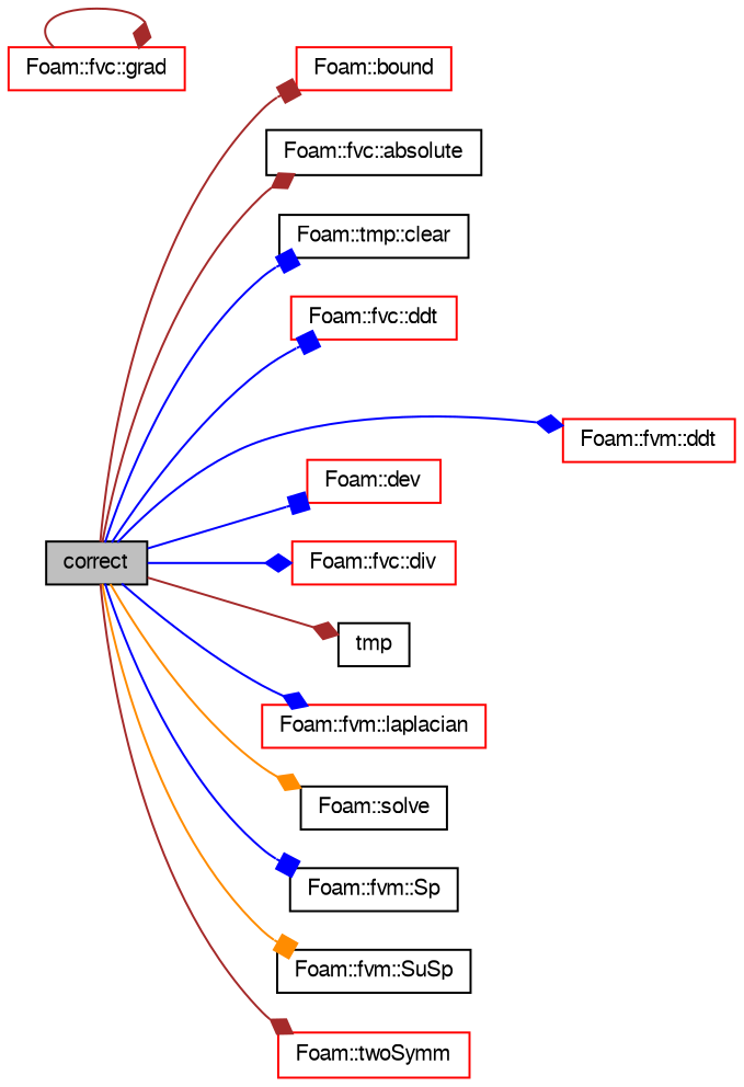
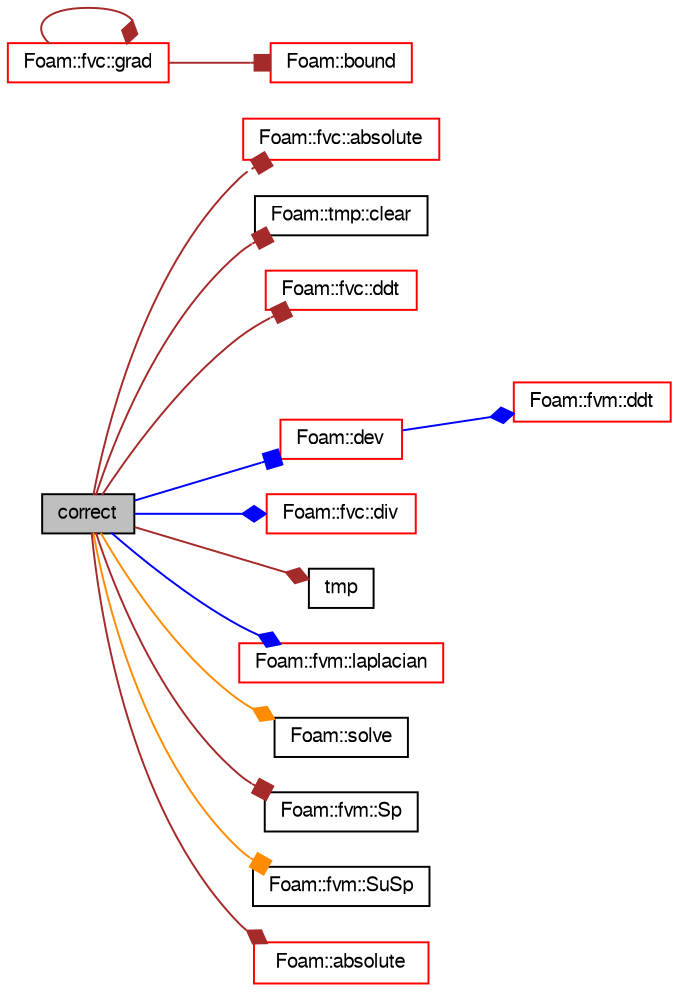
  digraph {
    rankdir=LR
    node [color=red fontname=FreeSans fontsize=10 shape=record]
    edge [arrowhead=diamond color=blue fontname=FreeSans fontsize=10 labelfontname=FreeSans labelfontsize=10 style=solid]
    n1 [color=black fillcolor=grey75 fontcolor=black height=0.2 label=correct style=filled width=0.4]
-   n2 [color=black height=0.2 label="Foam::fvc::absolute" width=0.4]
+   n2 [height=0.2 label="Foam::fvc::absolute" width=0.4]
    n3 [height=0.2 label="Foam::bound" width=0.4]
    n4 [color=black height=0.2 label="Foam::tmp::clear" width=0.4]
    n5 [height=0.2 label="Foam::fvc::ddt" width=0.4]
    n6 [height=0.2 label="Foam::fvm::ddt" width=0.4]
    n7 [height=0.2 label="Foam::dev" width=0.4]
    n8 [height=0.2 label="Foam::fvc::div" width=0.4]
    n9 [color=black height=0.2 label=tmp width=0.4]
    n10 [height=0.2 label="Foam::fvm::laplacian" width=0.4]
    n11 [color=black height=0.2 label="Foam::solve" width=0.4]
    n12 [color=black height=0.2 label="Foam::fvm::Sp" width=0.4]
    n13 [color=black height=0.2 label="Foam::fvm::SuSp" width=0.4]
-   n14 [height=0.2 label="Foam::twoSymm" width=0.4]
+   n14 [height=0.2 label="Foam::absolute" width=0.4]
    n15 [height=0.2 label="Foam::fvc::grad" width=0.4]
-   n1 -> n2 [color=brown]
-   n1 -> n3 [arrowhead=box color=brown]
-   n1 -> n4 [arrowhead=box]
-   n1 -> n5 [arrowhead=box]
-   n1 -> n6
+   n1 -> n2 [arrowhead=box color=brown]
+   n15 -> n3 [arrowhead=box color=brown]
+   n1 -> n4 [arrowhead=box color=brown]
+   n1 -> n5 [arrowhead=box color=brown]
+   n7 -> n6
    n1 -> n7 [arrowhead=box]
    n1 -> n8
    n1 -> n9 [color=brown]
    n1 -> n10
    n1 -> n11 [color=darkorange]
-   n1 -> n12 [arrowhead=box]
+   n1 -> n12 [arrowhead=box color=brown]
    n1 -> n13 [arrowhead=box color=darkorange]
    n1 -> n14 [color=brown]
    n15 -> n15 [color=brown]
  }
